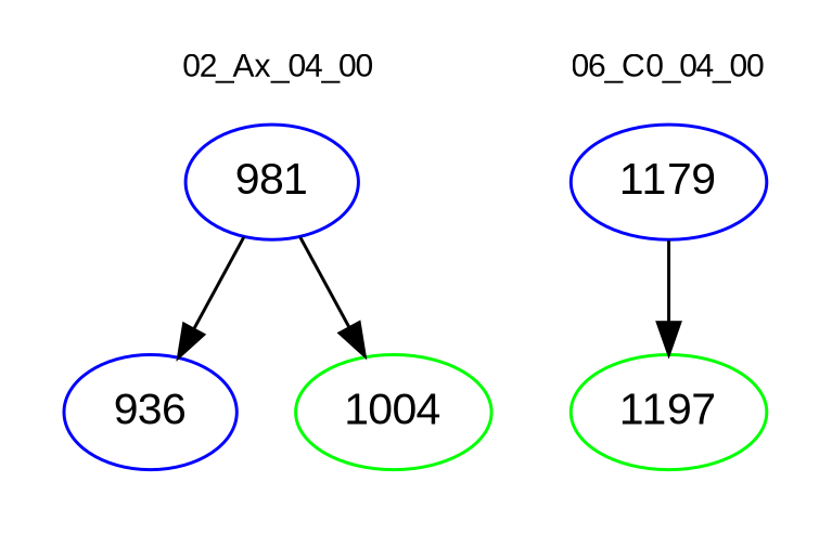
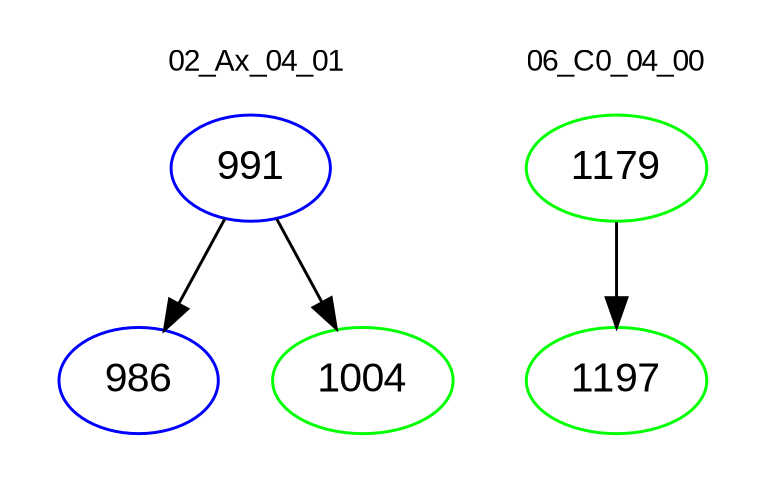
  digraph {
    fontname="Liberation Sans"
    node [color=blue fontname="Liberation Sans"]
    edge [color=black fontname="Liberation Sans"]
-   n1 [label=981]
-   n2 [label=936]
+   n1 [label=991]
+   n2 [label=986]
    n3 [color=green label=1004]
-   n4 [label=1179]
+   n4 [color=green label=1179]
    n5 [color=green label=1197]
    subgraph cluster_1 {
      color=white
      fontsize=10
-     label="02_Ax_04_00"
+     label="02_Ax_04_01"
      n1
      n2
      n3
    }
    subgraph cluster_2 {
      color=white
      fontsize=10
      label="06_C0_04_00"
      n4
      n5
    }
    n1 -> n2
    n1 -> n3
    n4 -> n5
  }
